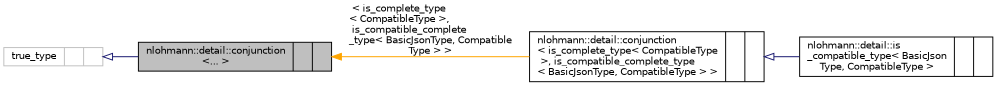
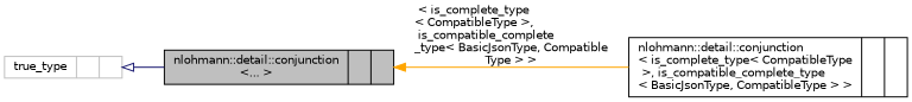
  digraph {
    rankdir=LR
    node [color=black fontname=Helvetica fontsize=10 shape=record]
    edge [color=midnightblue dir=back fontname=Helvetica fontsize=10 labelfontname=Helvetica labelfontsize=10 style=solid arrowtail=onormal]
    n1 [fillcolor=grey75 fontcolor=black height=0.2 label="{nlohmann::detail::conjunction\l\<... \>\n||}" style=filled width=0.4]
    n2 [height=0.2 label="{nlohmann::detail::conjunction\l\< is_complete_type\< CompatibleType\l \>, is_compatible_complete_type\l\< BasicJsonType, CompatibleType \> \>\n||}" width=0.4]
    n3 [color=grey75 height=0.2 label="{true_type\n||}" width=0.4]
-   n4 [height=0.2 label="{nlohmann::detail::is\l_compatible_type\< BasicJson\lType, CompatibleType \>\n||}" width=0.4]
    n1 -> n2 [color=orange label=" \< is_complete_type\l\< CompatibleType \>,\l is_compatible_complete\l_type\< BasicJsonType, Compatible\lType \> \>" arrowtail=""]
-   n2 -> n4
    n3 -> n1
  }
